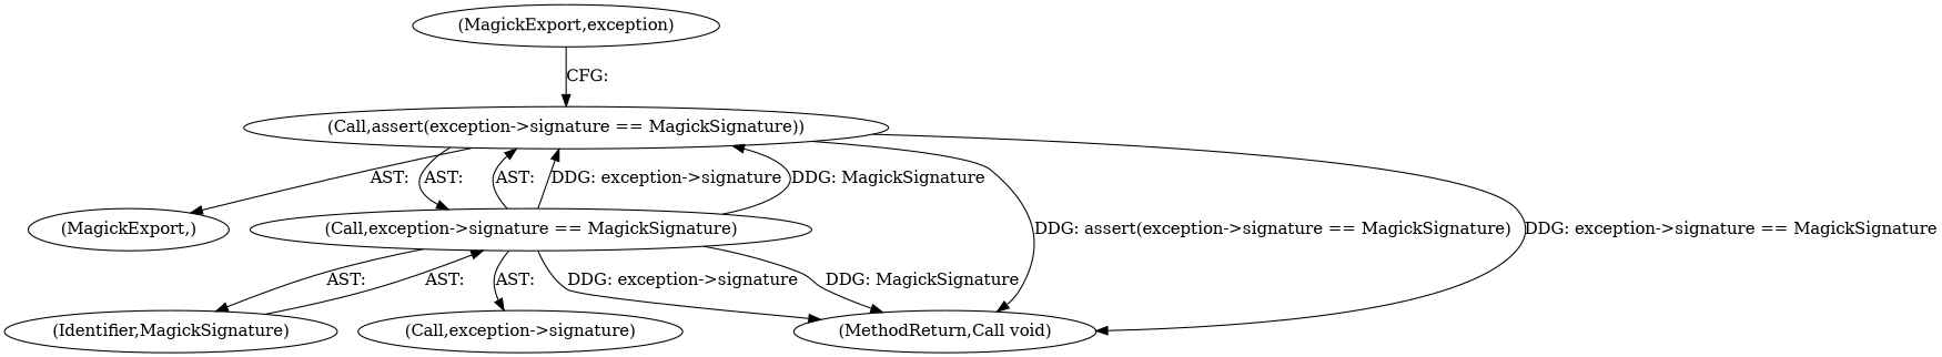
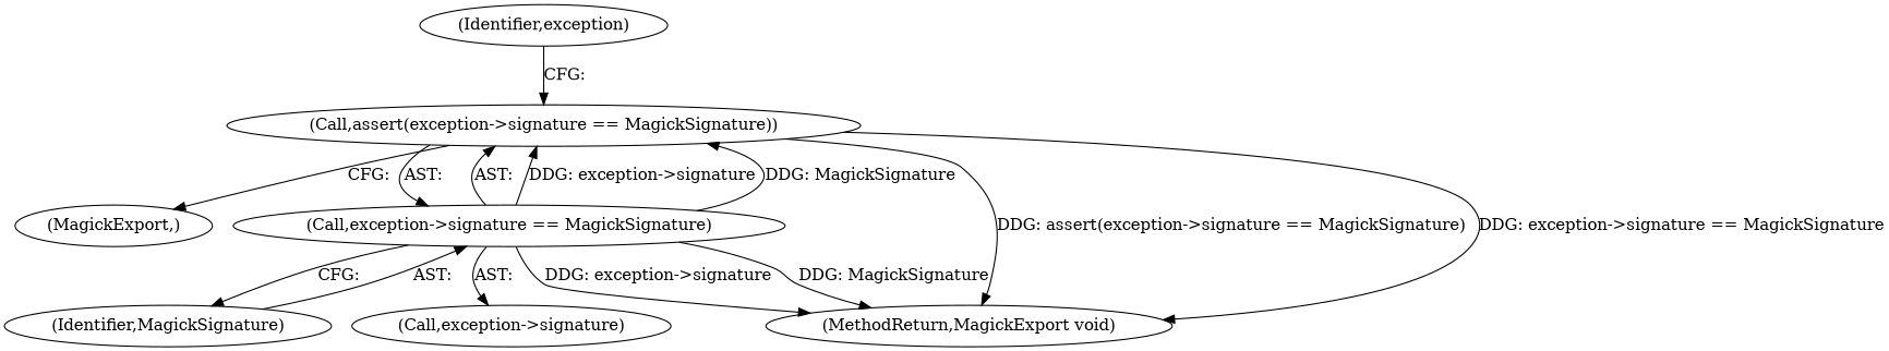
  digraph {
    fontname="DejaVu Serif"
    node [fontname="DejaVu Serif"]
    edge [fontname="DejaVu Serif"]
    n1 [label="(Call,assert(exception->signature == MagickSignature))"]
    n2 [label="(Call,exception->signature == MagickSignature)"]
    n3 [label="(MagickExport,)"]
-   n4 [label="(MethodReturn,Call void)"]
+   n4 [label="(MethodReturn,MagickExport void)"]
    n5 [label="(Identifier,MagickSignature)"]
    n6 [label="(Call,exception->signature)"]
-   n7 [label="(MagickExport,exception)"]
+   n7 [label="(Identifier,exception)"]
    n1 -> n2 [label="AST: "]
-   n1 -> n3 [label="AST: "]
+   n1 -> n3 [label="CFG: "]
    n1 -> n4 [label="DDG: assert(exception->signature == MagickSignature)"]
    n1 -> n4 [label="DDG: exception->signature == MagickSignature"]
    n2 -> n1 [label="AST: "]
    n2 -> n1 [label="DDG: exception->signature"]
    n2 -> n1 [label="DDG: MagickSignature"]
    n2 -> n4 [label="DDG: exception->signature"]
    n2 -> n4 [label="DDG: MagickSignature"]
-   n2 -> n5 [label="AST: "]
+   n2 -> n5 [label="CFG: "]
    n2 -> n6 [label="AST: "]
    n5 -> n2 [label="AST: "]
    n7 -> n1 [label="CFG: "]
  }
